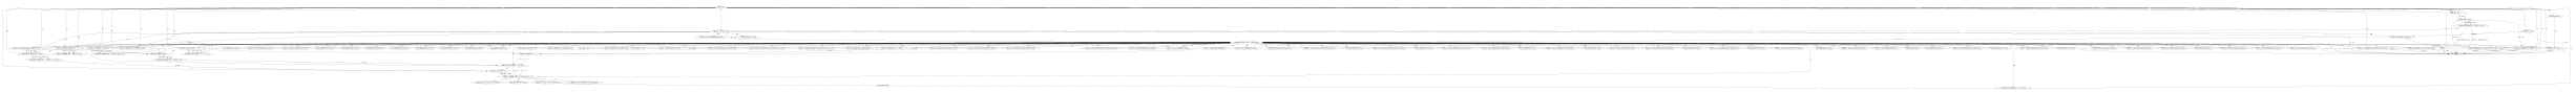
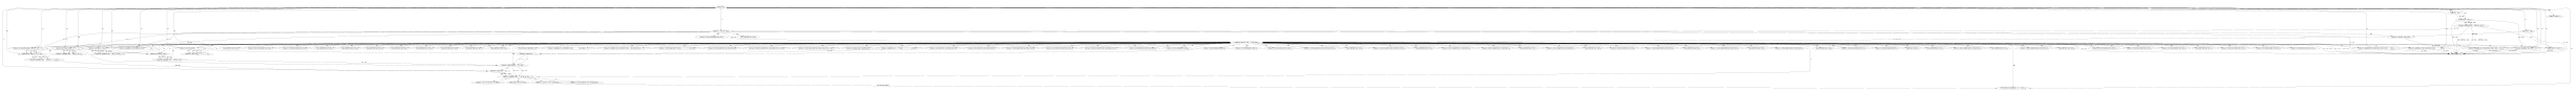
  digraph {
    fontname="Courier Prime"
    node [fontname="Courier Prime"]
    edge [fontname="Courier Prime"]
    n1 [label=<(METHOD,FUN1)<SUB>1</SUB>>]
    n2 [label=<(PARAM,VAR1* VAR2)<SUB>1</SUB>>]
    n3 [label=<(PARAM,VAR3* VAR4)<SUB>1</SUB>>]
    n4 [label=<(FUN3,FUN3(VAR2-&gt;VAR14[VAR10], 64, 1, 30000))<SUB>34</SUB>>]
    n5 [label=<(&lt;operator&gt;.assignment,VAR2-&gt;VAR14[VAR10]-&gt;VAR15-&gt;VAR16 = VAR17)<SUB>35</SUB>>]
    n6 [label=<(&lt;operator&gt;.assignment,VAR2-&gt;VAR14[VAR10]-&gt;VAR15-&gt;VAR18   = VAR19)<SUB>36</SUB>>]
    n7 [label=<(&lt;operator&gt;.assignment,VAR2-&gt;VAR20[VAR10].VAR21         = 0)<SUB>39</SUB>>]
    n8 [label=<(&lt;operators&gt;.assignmentOr,VAR2-&gt;VAR20[VAR10].VAR26       |= VAR27)<SUB>42</SUB>>]
    n9 [label=<(FUN2,FUN2(VAR4, VAR12))<SUB>6</SUB>>]
    n10 [label=<(&lt;operator&gt;.assignment,VAR2-&gt;VAR11 = 0)<SUB>8</SUB>>]
    n11 [label=<(RETURN,return 0;,return 0;)<SUB>9</SUB>>]
    n12 [label=<(&lt;operator&gt;.and,VAR5[1] &amp; 0x3f)<SUB>12</SUB>>]
    n13 [label=<(&lt;operator&gt;.and,(VAR5[4] &gt;&gt; 3) &amp; 0x07)<SUB>13</SUB>>]
    n14 [label=<(&lt;operator&gt;.and,VAR5[3] &amp; 0x1f)<SUB>14</SUB>>]
    n15 [label=<(&lt;operator&gt;.and,VAR5[4] &amp; 0x07)<SUB>15</SUB>>]
    n16 [label=<(&lt;operator&gt;.logicalNot,!VAR5)<SUB>7</SUB>>]
    n17 [label=<(LITERAL,0,return 0;)<SUB>9</SUB>>]
    n18 [label=<(&lt;operator&gt;.arithmeticShiftRight,VAR5[4] &gt;&gt; 3)<SUB>13</SUB>>]
    n19 [label=<(&lt;operator&gt;.logicalAnd,VAR11 == 1 &amp;&amp; VAR9)<SUB>31</SUB>>]
    n20 [label=<(&lt;operator&gt;.equals,VAR6 == 2)<SUB>31</SUB>>]
    n21 [label=<(&lt;operator&gt;.arrayInitializer,{  1,  0,  2,  4})<SUB>30</SUB>>]
    n22 [label=<(&lt;operator&gt;.equals,VAR11 == 1)<SUB>31</SUB>>]
    n23 [label=<(METHOD_RETURN,int)<SUB>1</SUB>>]
    n24 [label=<(&lt;operator&gt;.logicalNot,!VAR2-&gt;VAR13)<SUB>7</SUB>>]
    n25 [label=<(&lt;operator&gt;.assignment,VAR5 = FUN2(VAR4, VAR12))<SUB>6</SUB>>]
    n26 [label=<(&lt;operator&gt;.assignment,VAR8 =  VAR5[1] &amp; 0x3f)<SUB>12</SUB>>]
    n27 [label=<(&lt;operator&gt;.assignment,VAR6  = (VAR5[4] &gt;&gt; 3) &amp; 0x07)<SUB>13</SUB>>]
    n28 [label=<(&lt;operator&gt;.assignment,VAR7 = (VAR5[3] &amp; 0x1f))<SUB>14</SUB>>]
    n29 [label=<(&lt;operator&gt;.assignment,VAR9 =  VAR5[4] &amp; 0x07)<SUB>15</SUB>>]
    n30 [label=<(&lt;operator&gt;.logicalOr,!VAR5 || !VAR2-&gt;VAR13)<SUB>7</SUB>>]
    n31 [label=<(&lt;operator&gt;.indirectFieldAccess,VAR2-&gt;VAR13)<SUB>7</SUB>>]
    n32 [label=<(FIELD_IDENTIFIER,VAR13,VAR13)<SUB>7</SUB>>]
    n33 [label=<(&lt;operator&gt;.logicalAnd,VAR11 == 1 &amp;&amp; VAR9 &amp;&amp; VAR6 == 2)<SUB>31</SUB>>]
    n34 [label=<(&lt;operator&gt;.cast,(int[4]){  1,  0,  2,  4})<SUB>30</SUB>>]
    n35 [label=<(&lt;operator&gt;.assignment,VAR11 = ((int[4]){  1,  0,  2,  4})[VAR7])<SUB>30</SUB>>]
    n36 [label=<(FUN4,FUN4(&amp;VAR2-&gt;VAR20[VAR10]))<SUB>38</SUB>>]
    n37 [label=<(&lt;operator&gt;.assignment,VAR2-&gt;VAR20[VAR10].VAR22         = VAR2-&gt;VAR23[...)<SUB>40</SUB>>]
    n38 [label=<(&lt;operator&gt;.assignment,VAR2-&gt;VAR20[VAR10].VAR24 = VAR2-&gt;VAR14[VAR10]-&gt;...)<SUB>41</SUB>>]
    n39 [label=<(&lt;operator&gt;.indirectIndexAccess,((int[4]){  1,  0,  2,  4})[VAR7])<SUB>30</SUB>>]
    n40 [label=<(&lt;operator&gt;.indirectIndexAccess,VAR2-&gt;VAR14[VAR10])<SUB>34</SUB>>]
    n41 [label=<(&lt;operator&gt;.indirectFieldAccess,VAR2-&gt;VAR14[VAR10]-&gt;VAR15-&gt;VAR16)<SUB>35</SUB>>]
    n42 [label=<(&lt;operator&gt;.indirectFieldAccess,VAR2-&gt;VAR14[VAR10]-&gt;VAR15-&gt;VAR18)<SUB>36</SUB>>]
    n43 [label=<(&lt;operator&gt;.addressOf,&amp;VAR2-&gt;VAR20[VAR10])<SUB>38</SUB>>]
    n44 [label=<(&lt;operator&gt;.fieldAccess,VAR2-&gt;VAR20[VAR10].VAR21)<SUB>39</SUB>>]
    n45 [label=<(&lt;operator&gt;.fieldAccess,VAR2-&gt;VAR20[VAR10].VAR22)<SUB>40</SUB>>]
    n46 [label=<(&lt;operator&gt;.indirectIndexAccess,VAR2-&gt;VAR23[VAR10])<SUB>40</SUB>>]
+   n47 [label=<(&lt;operator&gt;.fieldAccess,VAR2-&gt;VAR20[VAR10].VAR24)<SUB>41</SUB>>]
    n48 [label=<(&lt;operator&gt;.indirectFieldAccess,VAR2-&gt;VAR14[VAR10]-&gt;VAR25)<SUB>41</SUB>>]
    n49 [label=<(&lt;operator&gt;.fieldAccess,VAR2-&gt;VAR20[VAR10].VAR26)<SUB>42</SUB>>]
    n50 [label=<(&lt;operator&gt;.indirectIndexAccess,VAR5[1])<SUB>12</SUB>>]
    n51 [label=<(&lt;operator&gt;.indirectIndexAccess,VAR5[3])<SUB>14</SUB>>]
    n52 [label=<(&lt;operator&gt;.indirectIndexAccess,VAR5[4])<SUB>15</SUB>>]
    n53 [label=<(&lt;operator&gt;.indirectFieldAccess,VAR2-&gt;VAR14)<SUB>34</SUB>>]
    n54 [label=<(&lt;operator&gt;.indirectFieldAccess,VAR2-&gt;VAR14[VAR10]-&gt;VAR15)<SUB>35</SUB>>]
    n55 [label=<(FIELD_IDENTIFIER,VAR16,VAR16)<SUB>25</SUB>>]
    n56 [label=<(&lt;operator&gt;.indirectFieldAccess,VAR2-&gt;VAR14[VAR10]-&gt;VAR15)<SUB>36</SUB>>]
    n57 [label=<(FIELD_IDENTIFIER,VAR18,VAR18)<SUB>36</SUB>>]
    n58 [label=<(&lt;operator&gt;.indirectIndexAccess,VAR2-&gt;VAR20[VAR10])<SUB>38</SUB>>]
    n59 [label=<(&lt;operator&gt;.indirectIndexAccess,VAR2-&gt;VAR20[VAR10])<SUB>39</SUB>>]
    n60 [label=<(FIELD_IDENTIFIER,VAR21,VAR21)<SUB>39</SUB>>]
    n61 [label=<(&lt;operator&gt;.indirectIndexAccess,VAR2-&gt;VAR20[VAR10])<SUB>40</SUB>>]
    n62 [label=<(FIELD_IDENTIFIER,VAR22,VAR22)<SUB>40</SUB>>]
    n63 [label=<(&lt;operator&gt;.indirectFieldAccess,VAR2-&gt;VAR23)<SUB>40</SUB>>]
    n64 [label=<(&lt;operator&gt;.indirectIndexAccess,VAR2-&gt;VAR20[VAR10])<SUB>41</SUB>>]
    n65 [label=<(FIELD_IDENTIFIER,VAR24,VAR24)<SUB>41</SUB>>]
    n66 [label=<(&lt;operator&gt;.indirectIndexAccess,VAR2-&gt;VAR14[VAR10])<SUB>41</SUB>>]
    n67 [label=<(FIELD_IDENTIFIER,VAR25,VAR25)<SUB>11</SUB>>]
    n68 [label=<(&lt;operator&gt;.indirectIndexAccess,VAR2-&gt;VAR20[VAR10])<SUB>42</SUB>>]
    n69 [label=<(FIELD_IDENTIFIER,VAR26,VAR26)<SUB>42</SUB>>]
    n70 [label=<(&lt;operator&gt;.indirectFieldAccess,VAR2-&gt;VAR11)<SUB>8</SUB>>]
    n71 [label=<(&lt;operator&gt;.indirectIndexAccess,VAR5[4])<SUB>13</SUB>>]
    n72 [label=<(UNKNOWN,int[4],int[4])<SUB>30</SUB>>]
    n73 [label=<(FIELD_IDENTIFIER,VAR14,VAR14)<SUB>34</SUB>>]
    n74 [label=<(&lt;operator&gt;.indirectIndexAccess,VAR2-&gt;VAR14[VAR10])<SUB>35</SUB>>]
    n75 [label=<(FIELD_IDENTIFIER,VAR15,VAR15)<SUB>35</SUB>>]
    n76 [label=<(&lt;operator&gt;.indirectIndexAccess,VAR2-&gt;VAR14[VAR10])<SUB>36</SUB>>]
    n77 [label=<(FIELD_IDENTIFIER,VAR15,VAR15)<SUB>36</SUB>>]
    n78 [label=<(&lt;operator&gt;.indirectFieldAccess,VAR2-&gt;VAR20)<SUB>38</SUB>>]
    n79 [label=<(&lt;operator&gt;.indirectFieldAccess,VAR2-&gt;VAR20)<SUB>39</SUB>>]
    n80 [label=<(&lt;operator&gt;.indirectFieldAccess,VAR2-&gt;VAR20)<SUB>40</SUB>>]
    n81 [label=<(FIELD_IDENTIFIER,VAR23,VAR23)<SUB>40</SUB>>]
    n82 [label=<(&lt;operator&gt;.indirectFieldAccess,VAR2-&gt;VAR20)<SUB>41</SUB>>]
    n83 [label=<(&lt;operator&gt;.indirectFieldAccess,VAR2-&gt;VAR14)<SUB>41</SUB>>]
    n84 [label=<(&lt;operator&gt;.indirectFieldAccess,VAR2-&gt;VAR20)<SUB>42</SUB>>]
    n85 [label=<(FIELD_IDENTIFIER,VAR11,VAR11)<SUB>8</SUB>>]
    n86 [label=<(&lt;operator&gt;.indirectFieldAccess,VAR2-&gt;VAR14)<SUB>35</SUB>>]
    n87 [label=<(&lt;operator&gt;.indirectFieldAccess,VAR2-&gt;VAR14)<SUB>36</SUB>>]
    n88 [label=<(FIELD_IDENTIFIER,VAR20,VAR20)<SUB>38</SUB>>]
    n89 [label=<(FIELD_IDENTIFIER,VAR20,VAR20)<SUB>39</SUB>>]
    n90 [label=<(FIELD_IDENTIFIER,VAR20,VAR20)<SUB>40</SUB>>]
    n91 [label=<(FIELD_IDENTIFIER,VAR20,VAR20)<SUB>41</SUB>>]
    n92 [label=<(FIELD_IDENTIFIER,VAR14,VAR14)<SUB>41</SUB>>]
    n93 [label=<(FIELD_IDENTIFIER,VAR20,VAR20)<SUB>42</SUB>>]
    n94 [label=<(FIELD_IDENTIFIER,VAR14,VAR14)<SUB>35</SUB>>]
    n95 [label=<(FIELD_IDENTIFIER,VAR14,VAR14)<SUB>36</SUB>>]
    n96 [label=<(&lt;operator&gt;.logicalNot,!VAR2-&gt;VAR14[VAR10])<SUB>12</SUB>>]
    n97 [label=<(&lt;operator&gt;.indirectIndexAccess,VAR2-&gt;VAR14[VAR10])<SUB>32</SUB>>]
    n98 [label=<(&lt;operator&gt;.indirectFieldAccess,VAR2-&gt;VAR14)<SUB>32</SUB>>]
    n99 [label=<(FIELD_IDENTIFIER,VAR14,VAR14)<SUB>32</SUB>>]
    n1 -> n2 [label="DDG: "]
    n1 -> n3 [label="DDG: "]
    n1 -> n4 [label="DDG: "]
    n1 -> n5 [label="DDG: "]
    n1 -> n6 [label="DDG: "]
    n1 -> n7 [label="DDG: "]
    n1 -> n8 [label="DDG: "]
    n1 -> n9 [label="DDG: "]
    n1 -> n10 [label="DDG: "]
    n1 -> n11 [label="DDG: "]
    n1 -> n12 [label="DDG: "]
    n1 -> n13 [label="DDG: "]
    n1 -> n14 [label="DDG: "]
    n1 -> n15 [label="DDG: "]
    n1 -> n16 [label="DDG: "]
    n1 -> n17 [label="DDG: "]
    n1 -> n18 [label="DDG: "]
    n1 -> n19 [label="DDG: "]
    n1 -> n20 [label="DDG: "]
    n1 -> n21 [label="DDG: "]
    n1 -> n22 [label="DDG: "]
    n2 -> n23 [label="DDG: VAR2"]
    n2 -> n24 [label="DDG: VAR2"]
    n3 -> n9 [label="DDG: VAR4"]
    n5 -> n23 [label="DDG: VAR17"]
    n6 -> n23 [label="DDG: VAR19"]
    n8 -> n23 [label="DDG: VAR27"]
    n9 -> n23 [label="DDG: VAR4"]
    n9 -> n23 [label="DDG: VAR12"]
    n9 -> n25 [label="DDG: VAR4"]
    n9 -> n25 [label="DDG: VAR12"]
    n10 -> n23 [label="DDG: VAR2-&gt;VAR11"]
    n10 -> n23 [label="DDG: VAR2-&gt;VAR11 = 0"]
    n11 -> n23 [label="DDG: &lt;RET&gt;"]
    n12 -> n26 [label="DDG: VAR5[1]"]
    n12 -> n26 [label="DDG: 0x3f"]
    n13 -> n27 [label="DDG: VAR5[4] &gt;&gt; 3"]
    n13 -> n27 [label="DDG: 0x07"]
    n14 -> n28 [label="DDG: VAR5[3]"]
    n14 -> n28 [label="DDG: 0x1f"]
    n15 -> n29 [label="DDG: VAR5[4]"]
    n15 -> n29 [label="DDG: 0x07"]
    n16 -> n12 [label="DDG: VAR5"]
    n16 -> n14 [label="DDG: VAR5"]
    n16 -> n15 [label="DDG: VAR5"]
    n16 -> n18 [label="DDG: VAR5"]
    n16 -> n23 [label="DDG: VAR5"]
    n16 -> n24 [label="CDG: "]
    n16 -> n30 [label="DDG: VAR5"]
    n16 -> n31 [label="CDG: "]
    n16 -> n32 [label="CDG: "]
-   n17 -> n11 [label="DDG: 0"]
+   n25 -> n11 [label="DDG: 0"]
    n18 -> n13 [label="DDG: VAR5[4]"]
    n18 -> n13 [label="DDG: 3"]
    n18 -> n15 [label="DDG: VAR5[4]"]
    n19 -> n20 [label="CDG: "]
    n19 -> n33 [label="DDG: VAR11 == 1"]
    n19 -> n33 [label="DDG: VAR9"]
    n20 -> n33 [label="DDG: VAR6"]
    n20 -> n33 [label="DDG: 2"]
    n21 -> n34 [label="DDG: 1"]
    n21 -> n34 [label="DDG: 0"]
    n21 -> n34 [label="DDG: 2"]
    n21 -> n34 [label="DDG: 4"]
    n22 -> n19 [label="DDG: VAR11"]
    n22 -> n19 [label="DDG: 1"]
    n24 -> n23 [label="DDG: VAR2-&gt;VAR13"]
    n24 -> n30 [label="DDG: VAR2-&gt;VAR13"]
    n25 -> n16 [label="DDG: VAR5"]
    n25 -> n23 [label="DDG: FUN2(VAR4, VAR12)"]
    n25 -> n23 [label="DDG: VAR5 = FUN2(VAR4, VAR12)"]
    n27 -> n20 [label="DDG: VAR6"]
    n29 -> n19 [label="DDG: VAR9"]
    n30 -> n4 [label="CDG: "]
    n30 -> n5 [label="CDG: "]
    n30 -> n6 [label="CDG: "]
    n30 -> n7 [label="CDG: "]
    n30 -> n8 [label="CDG: "]
    n30 -> n10 [label="CDG: "]
    n30 -> n11 [label="CDG: "]
    n30 -> n12 [label="CDG: "]
    n30 -> n13 [label="CDG: "]
    n30 -> n14 [label="CDG: "]
    n30 -> n15 [label="CDG: "]
    n30 -> n18 [label="CDG: "]
    n30 -> n19 [label="CDG: "]
    n30 -> n21 [label="CDG: "]
    n30 -> n22 [label="CDG: "]
    n30 -> n23 [label="DDG: !VAR5"]
    n30 -> n23 [label="DDG: !VAR2-&gt;VAR13"]
    n30 -> n23 [label="DDG: !VAR5 || !VAR2-&gt;VAR13"]
    n30 -> n26 [label="CDG: "]
    n30 -> n27 [label="CDG: "]
    n30 -> n28 [label="CDG: "]
    n30 -> n29 [label="CDG: "]
    n30 -> n33 [label="CDG: "]
    n30 -> n34 [label="CDG: "]
    n30 -> n35 [label="CDG: "]
    n30 -> n36 [label="CDG: "]
    n30 -> n37 [label="CDG: "]
    n30 -> n38 [label="CDG: "]
    n30 -> n39 [label="CDG: "]
    n30 -> n40 [label="CDG: "]
    n30 -> n41 [label="CDG: "]
    n30 -> n42 [label="CDG: "]
    n30 -> n43 [label="CDG: "]
    n30 -> n44 [label="CDG: "]
    n30 -> n45 [label="CDG: "]
    n30 -> n46 [label="CDG: "]
+   n30 -> n47 [label="CDG: "]
    n30 -> n48 [label="CDG: "]
    n30 -> n49 [label="CDG: "]
    n30 -> n50 [label="CDG: "]
    n30 -> n51 [label="CDG: "]
    n30 -> n52 [label="CDG: "]
    n30 -> n53 [label="CDG: "]
    n30 -> n54 [label="CDG: "]
    n30 -> n55 [label="CDG: "]
    n30 -> n56 [label="CDG: "]
    n30 -> n57 [label="CDG: "]
    n30 -> n58 [label="CDG: "]
    n30 -> n59 [label="CDG: "]
    n30 -> n60 [label="CDG: "]
    n30 -> n61 [label="CDG: "]
    n30 -> n62 [label="CDG: "]
    n30 -> n63 [label="CDG: "]
    n30 -> n64 [label="CDG: "]
    n30 -> n65 [label="CDG: "]
    n30 -> n66 [label="CDG: "]
    n30 -> n67 [label="CDG: "]
    n30 -> n68 [label="CDG: "]
    n30 -> n69 [label="CDG: "]
    n30 -> n70 [label="CDG: "]
    n30 -> n71 [label="CDG: "]
    n30 -> n72 [label="CDG: "]
    n30 -> n73 [label="CDG: "]
    n30 -> n74 [label="CDG: "]
    n30 -> n75 [label="CDG: "]
    n30 -> n76 [label="CDG: "]
    n30 -> n77 [label="CDG: "]
    n30 -> n78 [label="CDG: "]
    n30 -> n79 [label="CDG: "]
    n30 -> n80 [label="CDG: "]
    n30 -> n81 [label="CDG: "]
    n30 -> n82 [label="CDG: "]
    n30 -> n83 [label="CDG: "]
    n30 -> n84 [label="CDG: "]
    n30 -> n85 [label="CDG: "]
    n30 -> n86 [label="CDG: "]
    n30 -> n87 [label="CDG: "]
    n30 -> n88 [label="CDG: "]
    n30 -> n89 [label="CDG: "]
    n30 -> n90 [label="CDG: "]
    n30 -> n91 [label="CDG: "]
    n30 -> n92 [label="CDG: "]
    n30 -> n93 [label="CDG: "]
    n30 -> n94 [label="CDG: "]
    n30 -> n95 [label="CDG: "]
    n33 -> n96 [label="CDG: "]
    n33 -> n97 [label="CDG: "]
    n33 -> n98 [label="CDG: "]
    n33 -> n99 [label="CDG: "]
    n35 -> n22 [label="DDG: VAR11"]
    n96 -> n4 [label="DDG: VAR2-&gt;VAR14[VAR10]"]
  }
